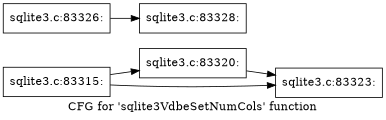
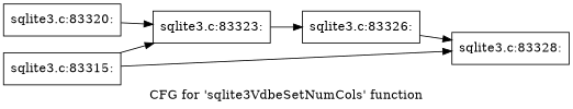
  digraph {
    label="CFG for 'sqlite3VdbeSetNumCols' function"
    rankdir=LR
    node [shape=record]
    n1 [label="{sqlite3.c:83315:}"]
    n2 [label="{sqlite3.c:83320:}"]
    n3 [label="{sqlite3.c:83323:}"]
    n4 [label="{sqlite3.c:83326:}"]
    n5 [label="{sqlite3.c:83328:}"]
-   n1 -> n2
+   n1 -> n5
    n1 -> n3
    n2 -> n3
+   n3 -> n4
    n4 -> n5
  }
